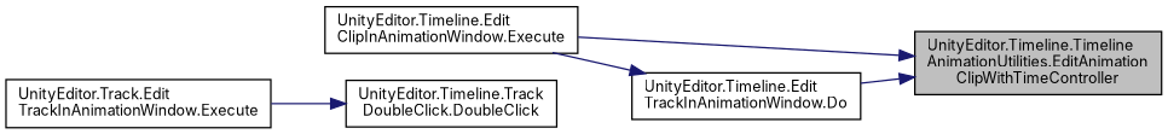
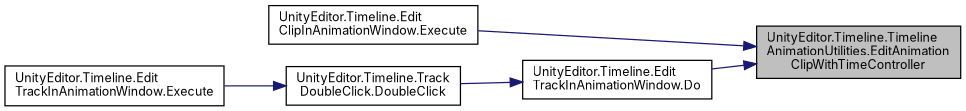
  digraph {
    fontname=Inter
    rankdir=RL
    node [color=black fillcolor=white fontname=Inter fontsize=10 shape=record style=filled]
    edge [color=midnightblue dir=back fontname=Inter fontsize=10 labelfontname=Helvetica labelfontsize=10 style=solid]
    n1 [fillcolor=grey75 fontcolor=black height=0.2 label="UnityEditor.Timeline.Timeline\lAnimationUtilities.EditAnimation\lClipWithTimeController" width=0.4]
    n2 [height=0.2 label="UnityEditor.Timeline.Edit\lTrackInAnimationWindow.Do" width=0.4]
    n3 [height=0.2 label="UnityEditor.Timeline.Edit\lClipInAnimationWindow.Execute" width=0.4]
    n4 [height=0.2 label="UnityEditor.Timeline.Track\lDoubleClick.DoubleClick" width=0.4]
-   n5 [height=0.2 label="UnityEditor.Track.Edit\lTrackInAnimationWindow.Execute" width=0.4]
+   n5 [height=0.2 label="UnityEditor.Timeline.Edit\lTrackInAnimationWindow.Execute" width=0.4]
    n1 -> n2
    n1 -> n3
-   n2 -> n3
+   n2 -> n4
    n4 -> n5
  }
